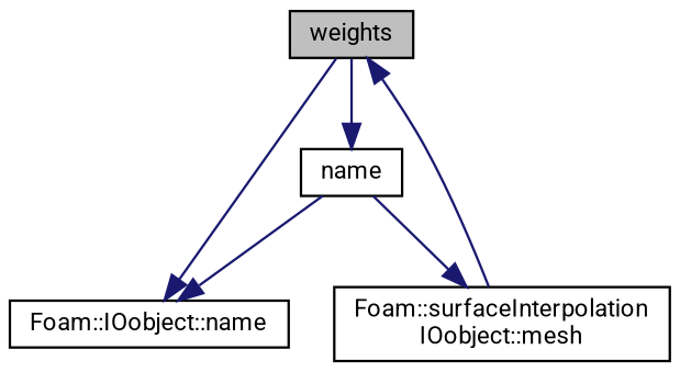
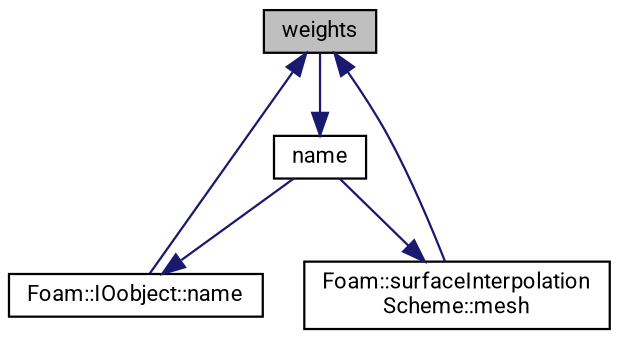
  digraph {
    fontname=Roboto
    rankdir=TB
    node [color=black fontname=Roboto fontsize=10 shape=record]
    edge [color=midnightblue fontname=Roboto fontsize=10 labelfontname=Helvetica labelfontsize=10 style=solid]
    n1 [fillcolor=grey75 fontcolor=black height=0.2 label=weights style=filled width=0.4]
    n2 [height=0.2 label=name width=0.4]
    n3 [height=0.2 label="Foam::IOobject::name" width=0.4]
-   n4 [height=0.2 label="Foam::surfaceInterpolation\lIOobject::mesh" width=0.4]
+   n4 [height=0.2 label="Foam::surfaceInterpolation\lScheme::mesh" width=0.4]
    n1 -> n2
-   n1 -> n3
+   n3 -> n1
    n2 -> n3
    n2 -> n4
    n4 -> n1
  }
